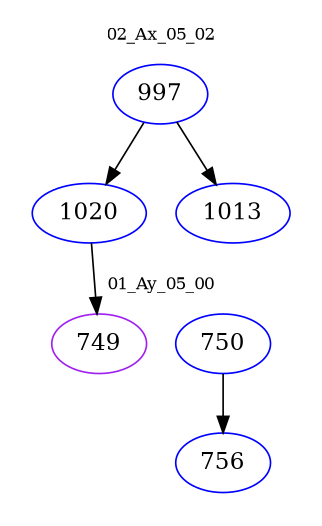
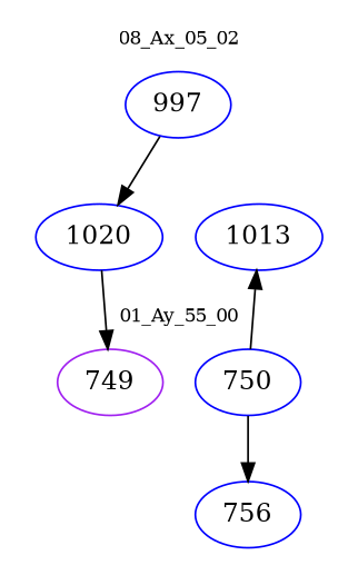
  digraph {
    node [color=blue]
    edge [color=black]
    n1 [label=750]
    n2 [label=756]
    n3 [color=purple label=749]
    n4 [label=997]
    n5 [label=1020]
    n6 [label=1013]
    subgraph cluster_1 {
      color=white
      fontsize=10
-     label="01_Ay_05_00"
+     label="01_Ay_55_00"
      n1
      n2
      n3
    }
    subgraph cluster_2 {
      color=white
      fontsize=10
-     label="02_Ax_05_02"
+     label="08_Ax_05_02"
      n4
      n5
      n6
    }
    n1 -> n2
    n4 -> n5
-   n4 -> n6
+   n1 -> n6
    n5 -> n3
  }
